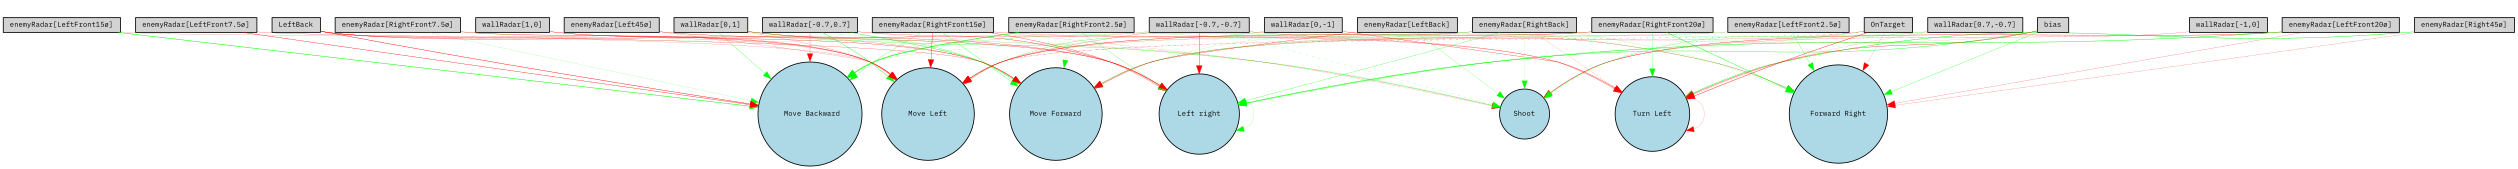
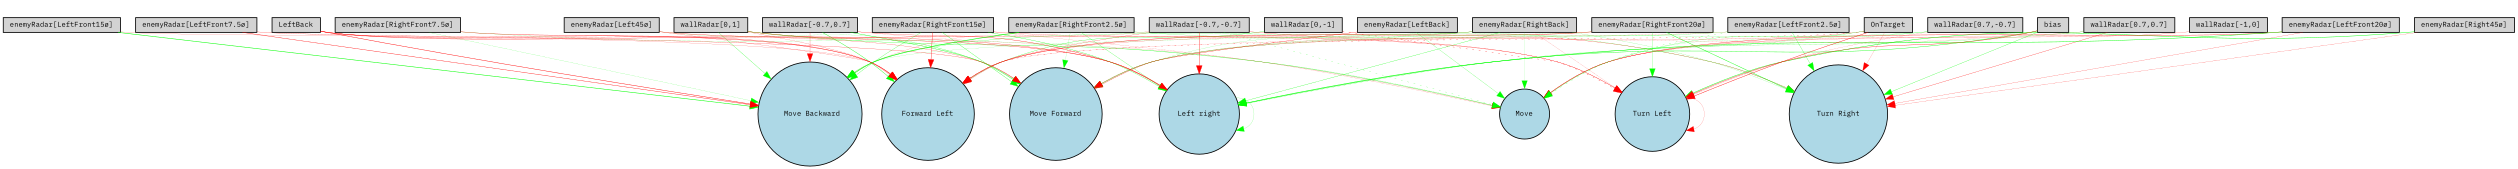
  digraph {
    fontname="IBM Plex Mono"
    node [fillcolor=lightgray fontname="IBM Plex Mono" fontsize=9 shape=box style=filled]
    edge [color=red fontname="IBM Plex Mono" style=solid]
-   "wallRadar[1,0]" [height=0.2 width=0.2]
    "Move Forward" [fillcolor=lightblue height=0.2 shape=circle width=0.2]
-   "Move Left" [fillcolor=lightblue height=0.2 shape=circle width=0.2]
+   "Move Left" [fillcolor=lightblue height=0.2 shape=circle width=0.2 label="Forward Left"]
    "wallRadar[0,1]" [height=0.2 width=0.2]
-   Shoot [fillcolor=lightblue height=0.2 shape=circle width=0.2]
+   Shoot [fillcolor=lightblue height=0.2 shape=circle width=0.2 label=Move]
    " Move Backward" [fillcolor=lightblue height=0.2 shape=circle width=0.2]
    n7 [fillcolor=lightblue height=0.2 label="Left right" shape=circle width=0.2]
    "wallRadar[-1,0]" [height=0.2 width=0.2]
    "wallRadar[0,-1]" [height=0.2 width=0.2]
    "Turn Left" [fillcolor=lightblue height=0.2 shape=circle width=0.2]
-   "Turn Right" [fillcolor=lightblue height=0.2 shape=circle width=0.2 label="Forward Right"]
+   "wallRadar[0.7,0.7]" [height=0.2 width=0.2]
+   "Turn Right" [fillcolor=lightblue height=0.2 shape=circle width=0.2]
    "wallRadar[-0.7,0.7]" [height=0.2 width=0.2]
    "wallRadar[-0.7,-0.7]" [height=0.2 width=0.2]
    "wallRadar[0.7,-0.7]" [height=0.2 width=0.2]
    "enemyRadar[RightBack]" [height=0.2 width=0.2]
    "enemyRadar[LeftBack]" [height=0.2 width=0.2]
    "enemyRadar[Right45ø]" [height=0.2 width=0.2]
    "enemyRadar[Left45ø]" [height=0.2 width=0.2]
    "enemyRadar[RightFront20ø]" [height=0.2 width=0.2]
    "enemyRadar[LeftFront20ø]" [height=0.2 width=0.2]
    "enemyRadar[RightFront15ø]" [height=0.2 width=0.2]
    "enemyRadar[LeftFront15ø]" [height=0.2 width=0.2]
    "enemyRadar[RightFront7.5ø]" [height=0.2 width=0.2]
    "enemyRadar[LeftFront7.5ø]" [height=0.2 width=0.2]
    "enemyRadar[RightFront2.5ø]" [height=0.2 width=0.2]
    "enemyRadar[LeftFront2.5ø]" [height=0.2 width=0.2]
    OnTarget [height=0.2 width=0.2]
    n29 [height=0.2 label=LeftBack width=0.2]
    bias [height=0.2 width=0.2]
-   "wallRadar[1,0]" -> "Move Forward" [penwidth=0.3574660404959511]
-   "wallRadar[1,0]" -> "Move Left" [penwidth=0.18480919680335528]
    "wallRadar[0,1]" -> "Move Forward" [color=green penwidth=0.188380551835301]
    "wallRadar[0,1]" -> "Move Left" [penwidth=0.18392641662730802]
    "wallRadar[0,1]" -> Shoot [color=green penwidth=0.3125832905558703]
    "wallRadar[0,1]" -> " Move Backward" [color=green penwidth=0.28404866152108266]
    "wallRadar[0,1]" -> n7 [penwidth=0.3942133635904497]
    n7 -> n7 [color=green penwidth=0.15711019424094697]
    "wallRadar[-1,0]" -> Shoot [penwidth=0.21243833756527053]
    "wallRadar[0,-1]" -> "Move Left" [color=green penwidth=0.300251916906505]
-   "wallRadar[0,-1]" -> "Turn Left" [penwidth=0.3363182339877869]
+   "wallRadar[0,-1]" -> "Turn Left" [penwidth=0.3363182339877869 style=dotted]
    "Turn Left" -> "Turn Left" [penwidth=0.14303473992030138]
+   "wallRadar[0.7,0.7]" -> Shoot [penwidth=0.15471278093503377]
+   "wallRadar[0.7,0.7]" -> n7 [color=green penwidth=0.20160907995678917]
+   "wallRadar[0.7,0.7]" -> "Turn Right" [penwidth=0.3092329469852988]
    "wallRadar[-0.7,0.7]" -> "Move Forward" [color=green penwidth=0.42429044528163373]
    "wallRadar[-0.7,0.7]" -> "Move Left" [color=green penwidth=0.4219359330733755]
    "wallRadar[-0.7,0.7]" -> Shoot [penwidth=0.10266079952635258]
    "wallRadar[-0.7,0.7]" -> " Move Backward" [penwidth=0.24301599260991544]
    "wallRadar[-0.7,0.7]" -> "Turn Left" [penwidth=0.25610067651673196]
    "wallRadar[-0.7,-0.7]" -> "Move Left" [penwidth=0.22687913070909255]
    "wallRadar[-0.7,-0.7]" -> Shoot [color=green penwidth=0.21549443347805608 style=dotted]
    "wallRadar[-0.7,-0.7]" -> " Move Backward" [penwidth=0.1321925256898553]
    "wallRadar[-0.7,-0.7]" -> n7 [penwidth=0.41964333398494136]
    "wallRadar[-0.7,-0.7]" -> "Turn Right" [penwidth=0.26681358944554123]
    "wallRadar[0.7,-0.7]" -> "Move Forward" [color=green penwidth=0.17607398897058923]
    "wallRadar[0.7,-0.7]" -> Shoot [color=green penwidth=0.21417735169549917]
    "wallRadar[0.7,-0.7]" -> "Turn Left" [penwidth=0.11653451643597502]
    "enemyRadar[RightBack]" -> "Move Forward" [color=green penwidth=0.13376195180579914]
    "enemyRadar[RightBack]" -> "Move Left" [penwidth=0.19477559571184638]
    "enemyRadar[RightBack]" -> Shoot [color=green penwidth=0.10687954490596248]
    "enemyRadar[RightBack]" -> " Move Backward" [color=green penwidth=0.2321277611700725]
    "enemyRadar[RightBack]" -> n7 [color=green penwidth=0.3074078783451918]
    "enemyRadar[RightBack]" -> "Turn Left" [penwidth=0.11381678064605866]
    "enemyRadar[RightBack]" -> "Turn Right" [color=green penwidth=0.14864851839042947]
    "enemyRadar[LeftBack]" -> "Move Forward" [penwidth=0.3406342513861724]
    "enemyRadar[LeftBack]" -> Shoot [color=green penwidth=0.2171848046012456]
    "enemyRadar[Right45ø]" -> "Turn Left" [color=green penwidth=0.5231097647929127]
    "enemyRadar[Right45ø]" -> "Turn Right" [penwidth=0.18032840807253186]
    "enemyRadar[Left45ø]" -> "Move Forward" [color=green penwidth=0.12579332492707213]
    "enemyRadar[Left45ø]" -> "Move Left" [penwidth=0.17991320439000003]
    "enemyRadar[Left45ø]" -> n7 [penwidth=0.33936843184717325]
    "enemyRadar[RightFront20ø]" -> "Move Left" [penwidth=0.4659473971524677]
    "enemyRadar[RightFront20ø]" -> " Move Backward" [color=green penwidth=0.11621053438460077]
    "enemyRadar[RightFront20ø]" -> "Turn Left" [color=green penwidth=0.22752113358625678]
    "enemyRadar[RightFront20ø]" -> "Turn Right" [color=green penwidth=0.4981764654717943]
    "enemyRadar[LeftFront20ø]" -> Shoot [penwidth=0.39066919791962706]
    "enemyRadar[LeftFront20ø]" -> n7 [color=green penwidth=0.5236618720511756]
    "enemyRadar[LeftFront20ø]" -> "Turn Right" [penwidth=0.20844389507569366]
    "enemyRadar[RightFront15ø]" -> "Move Forward" [color=green penwidth=0.33172228754247624]
    "enemyRadar[RightFront15ø]" -> "Move Left" [penwidth=0.42328345076081153]
    "enemyRadar[RightFront15ø]" -> Shoot [penwidth=0.1149767611062343]
    "enemyRadar[RightFront15ø]" -> " Move Backward" [color=green penwidth=0.2750253186051166]
-   "enemyRadar[RightFront15ø]" -> n7 [penwidth=0.339659832252571]
+   "enemyRadar[RightFront15ø]" -> n7 [color=green penwidth=0.339659832252571]
    "enemyRadar[RightFront15ø]" -> "Turn Left" [penwidth=0.20934032560386653]
    "enemyRadar[LeftFront15ø]" -> "Move Left" [penwidth=0.16157438057955273]
    "enemyRadar[LeftFront15ø]" -> " Move Backward" [color=green penwidth=0.6249467737143224]
    "enemyRadar[RightFront7.5ø]" -> "Move Left" [penwidth=0.40207898390504027]
    "enemyRadar[RightFront7.5ø]" -> Shoot [color=green penwidth=0.1368054851557371]
    "enemyRadar[RightFront7.5ø]" -> " Move Backward" [color=green penwidth=0.13709503553117067]
    "enemyRadar[LeftFront7.5ø]" -> "Move Forward" [penwidth=0.2699682410216298]
    "enemyRadar[LeftFront7.5ø]" -> " Move Backward" [penwidth=0.43745976943116816]
    "enemyRadar[RightFront2.5ø]" -> "Move Forward" [color=green penwidth=0.12397596599902695]
    "enemyRadar[RightFront2.5ø]" -> " Move Backward" [color=green penwidth=0.7089831952767083]
    "enemyRadar[RightFront2.5ø]" -> n7 [color=green penwidth=0.2558910101298867]
    "enemyRadar[RightFront2.5ø]" -> "Turn Right" [color=green penwidth=0.1797741443480847]
    "enemyRadar[LeftFront2.5ø]" -> "Move Forward" [color=green penwidth=0.20352721571330684]
    "enemyRadar[LeftFront2.5ø]" -> "Move Left" [penwidth=0.1107053991382303]
    "enemyRadar[LeftFront2.5ø]" -> Shoot [color=green penwidth=0.2424335296210894 style=dotted]
    "enemyRadar[LeftFront2.5ø]" -> "Turn Right" [color=green penwidth=0.2737184462122483]
    OnTarget -> "Move Forward" [penwidth=0.18939283443848082]
    OnTarget -> "Move Left" [penwidth=0.27831432954692326 style=dotted]
    OnTarget -> Shoot [color=green penwidth=0.11019800169750185]
    OnTarget -> n7 [color=green penwidth=0.1629411852508773]
    OnTarget -> "Turn Left" [penwidth=0.46175920102458723]
    OnTarget -> "Turn Right" [penwidth=0.13812688333824152]
    n29 -> "Move Forward" [penwidth=0.2183004065158371]
    n29 -> "Move Left" [penwidth=0.2577805814133539]
    n29 -> " Move Backward" [penwidth=0.5101253883804809]
    n29 -> n7 [penwidth=0.3265096209951553]
    bias -> "Move Forward" [penwidth=0.10203551805338829]
    bias -> n7 [color=green penwidth=0.4383782932150315]
    bias -> "Turn Left" [penwidth=0.38739787648089474]
    bias -> "Turn Right" [color=green penwidth=0.306314214742768]
  }
